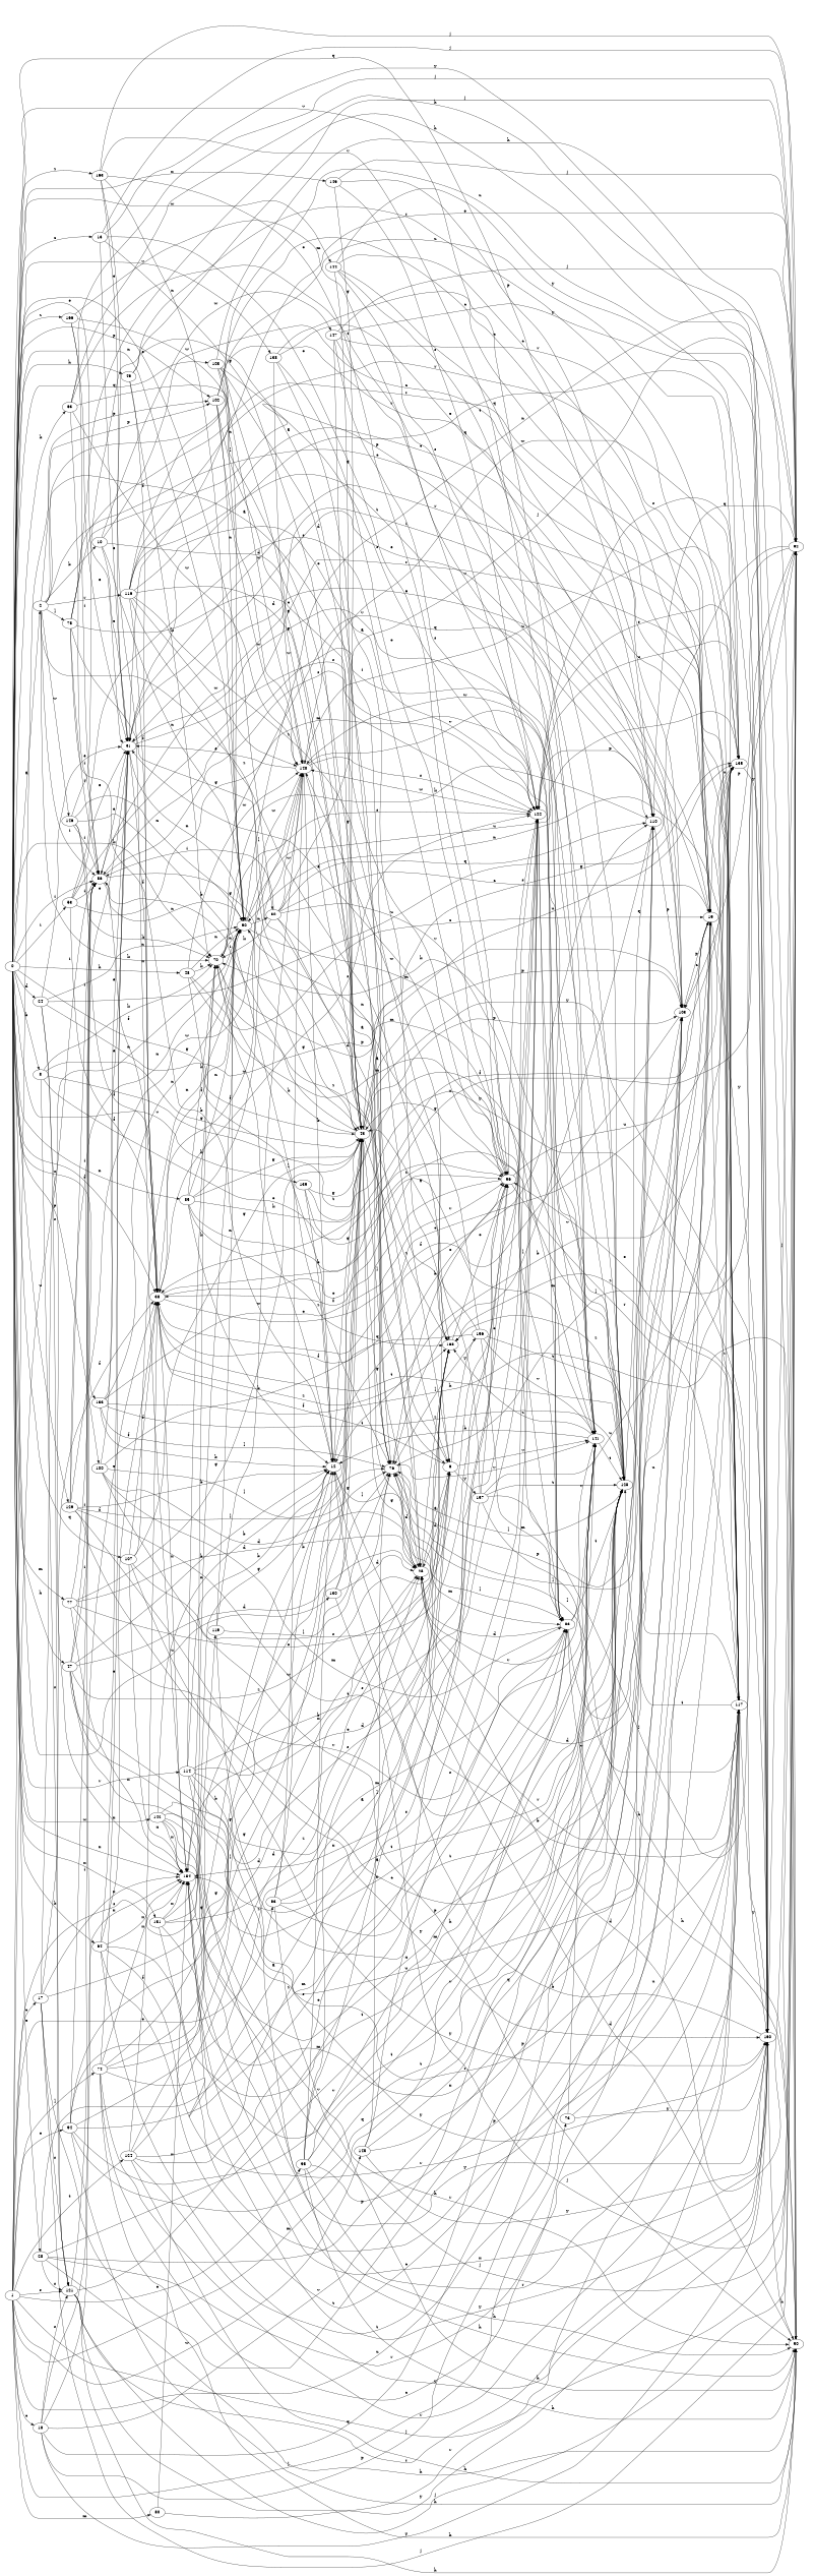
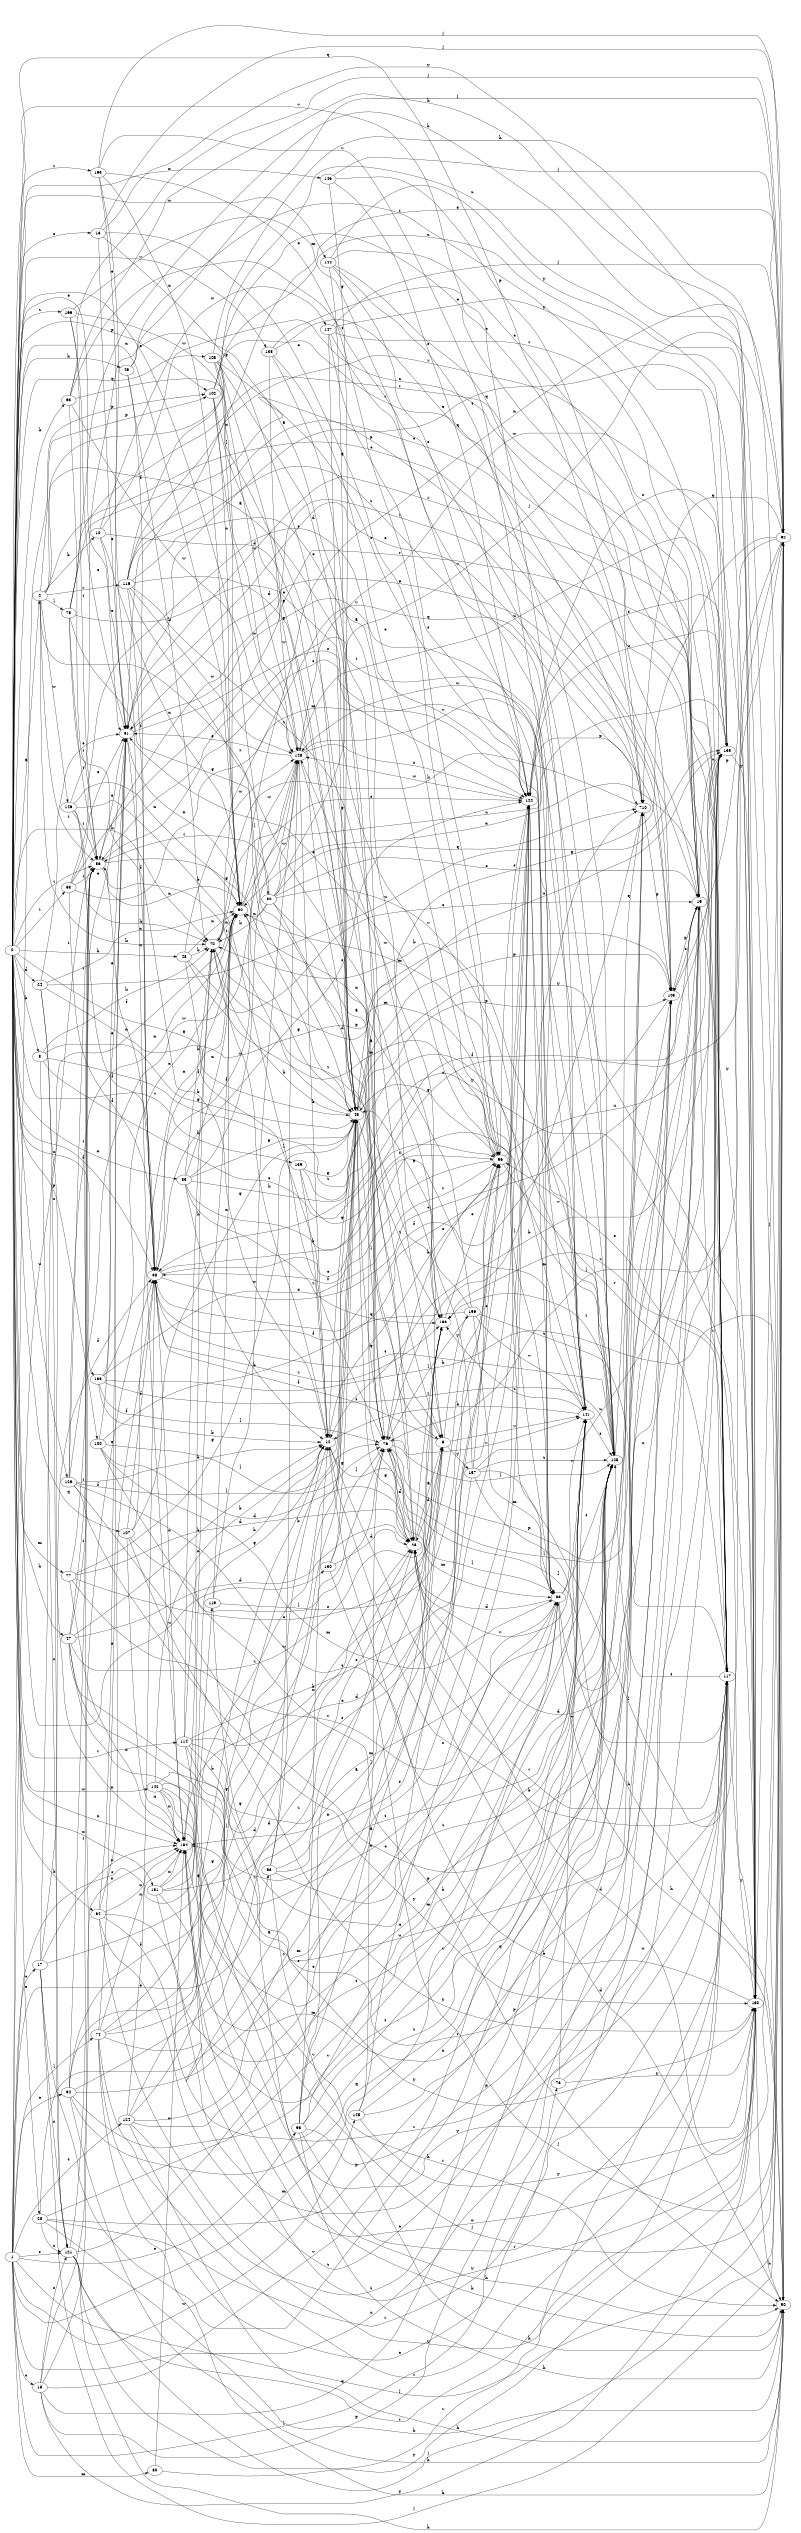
  strict digraph {
    rankdir=LR
    0
    2
    8
    13
    24
    28
    30
    31
    38
    43
    47
    48
    49
    53
    56
    63
    64
    70
    77
    85
    90
    100
    102
    107
    108
-   110
+   110 [label=710]
    114
    129
    130
    133
    138
    139
    141
    142
    144
    149
    151
    154
    163
    166
    6
    10
    19
    75
    116
    117
    146
    168
    121
    96
    128
    62
    160
    135
    103
    83
    50
    25
    148
    122
    76
    12
    1
    17
    18
    73
    74
    80
    93
    94
    95
    119
    124
    145
    156
    157
    147
    0 -> 2 [label=a]
    0 -> 8 [label=b]
    0 -> 13 [label=c]
    0 -> 24 [label=d]
    0 -> 28 [label=e]
    0 -> 30 [label=e]
    0 -> 31 [label=e]
    0 -> 38 [label=f]
    0 -> 43 [label=g]
    0 -> 47 [label=h]
    0 -> 48 [label=h]
    0 -> 49 [label=h]
    0 -> 53 [label=i]
    0 -> 56 [label=i]
    0 -> 63 [label=k]
    0 -> 64 [label=k]
    0 -> 70 [label=k]
    0 -> 77 [label=m]
    0 -> 85 [label=n]
    0 -> 90 [label=n]
    0 -> 100 [label=p]
    0 -> 102 [label=p]
    0 -> 107 [label=q]
    0 -> 108 [label=q]
    0 -> 110 [label=q]
    0 -> 114 [label=r]
    0 -> 129 [label=u]
    0 -> 130 [label=u]
    0 -> 133 [label=u]
    0 -> 138 [label=v]
    0 -> 139 [label=v]
    0 -> 141 [label=v]
    0 -> 142 [label=w]
    0 -> 144 [label=w]
    0 -> 149 [label=x]
    0 -> 151 [label=x]
    0 -> 154 [label=x]
    0 -> 163 [label=z]
    0 -> 166 [label=z]
    2 -> 56 [label=i]
    2 -> 70 [label=k]
    2 -> 102 [label=p]
    2 -> 6 [label=a]
    2 -> 10 [label=b]
    2 -> 19 [label=c]
    2 -> 75 [label=l]
    2 -> 116 [label=r]
    2 -> 117 [label=r]
    2 -> 146 [label=w]
    2 -> 168 [label=z]
    8 -> 43 [label=g]
    8 -> 70 [label=k]
    8 -> 121 [label=s]
    8 -> 96 [label=o]
    8 -> 128 [label=t]
    13 -> 31 [label=e]
    13 -> 43 [label=g]
    13 -> 96 [label=o]
    13 -> 62 [label=j]
    13 -> 160 [label=y]
    24 -> 31 [label=e]
    24 -> 90 [label=n]
    24 -> 154 [label=x]
    24 -> 121 [label=s]
    24 -> 135 [label=u]
    24 -> 103 [label=p]
    28 -> 141 [label=v]
    28 -> 117 [label=r]
    28 -> 121 [label=s]
    28 -> 103 [label=p]
    28 -> 83 [label=m]
    28 -> 50 [label=h]
    30 -> 56 [label=i]
    30 -> 70 [label=k]
-   90 -> 30 [label=n]
+   30 -> 90 [label=n]
    30 -> 110 [label=q]
    30 -> 141 [label=v]
    30 -> 6 [label=a]
    30 -> 19 [label=c]
    30 -> 62 [label=j]
    30 -> 25 [label=d]
    30 -> 148 [label=w]
    31 -> 38 [label=f]
    31 -> 90 [label=n]
    31 -> 141 [label=v]
    31 -> 117 [label=r]
    31 -> 122 [label=s]
    38 -> 154 [label=x]
    38 -> 19 [label=c]
    38 -> 168 [label=z]
    38 -> 96 [label=o]
    38 -> 128 [label=t]
    38 -> 135 [label=u]
    38 -> 122 [label=s]
    43 -> 56 [label=i]
    43 -> 70 [label=k]
    43 -> 168 [label=z]
    43 -> 160 [label=y]
    43 -> 135 [label=u]
    43 -> 103 [label=p]
    43 -> 76 [label=l]
    47 -> 31 [label=e]
    47 -> 56 [label=i]
    47 -> 168 [label=z]
    47 -> 160 [label=y]
    47 -> 135 [label=u]
    47 -> 50 [label=h]
    47 -> 25 [label=d]
    47 -> 12 [label=b]
    48 -> 70 [label=k]
    48 -> 90 [label=n]
    48 -> 19 [label=c]
    48 -> 83 [label=m]
    48 -> 148 [label=w]
    48 -> 76 [label=l]
    49 -> 38 [label=f]
    49 -> 70 [label=k]
    49 -> 6 [label=a]
    49 -> 62 [label=j]
    53 -> 31 [label=e]
    53 -> 38 [label=f]
    53 -> 56 [label=i]
    53 -> 117 [label=r]
    53 -> 83 [label=m]
    53 -> 122 [label=s]
    56 -> 31 [label=e]
    56 -> 38 [label=f]
    56 -> 43 [label=g]
    56 -> 90 [label=n]
    56 -> 122 [label=s]
    63 -> 56 [label=i]
    63 -> 128 [label=t]
    63 -> 62 [label=j]
    63 -> 50 [label=h]
    63 -> 148 [label=w]
    63 -> 76 [label=l]
    64 -> 31 [label=e]
    64 -> 38 [label=f]
    64 -> 154 [label=x]
    64 -> 19 [label=c]
    64 -> 117 [label=r]
    64 -> 128 [label=t]
    64 -> 160 [label=y]
    70 -> 90 [label=n]
    70 -> 110 [label=q]
    70 -> 168 [label=z]
    70 -> 83 [label=m]
    70 -> 122 [label=s]
    77 -> 43 [label=g]
    77 -> 56 [label=i]
    77 -> 141 [label=v]
    77 -> 154 [label=x]
    77 -> 96 [label=o]
    77 -> 25 [label=d]
    85 -> 43 [label=g]
    85 -> 70 [label=k]
    85 -> 90 [label=n]
    85 -> 168 [label=z]
    85 -> 128 [label=t]
    85 -> 160 [label=y]
    85 -> 148 [label=w]
    85 -> 12 [label=b]
    90 -> 38 [label=f]
    90 -> 43 [label=g]
    90 -> 135 [label=u]
    90 -> 83 [label=m]
    90 -> 148 [label=w]
    100 -> 31 [label=e]
    100 -> 110 [label=q]
    100 -> 83 [label=m]
    100 -> 50 [label=h]
    100 -> 25 [label=d]
    100 -> 76 [label=l]
    102 -> 43 [label=g]
    102 -> 90 [label=n]
    102 -> 19 [label=c]
    102 -> 135 [label=u]
    102 -> 148 [label=w]
    107 -> 38 [label=f]
    107 -> 43 [label=g]
    107 -> 90 [label=n]
    107 -> 154 [label=x]
    107 -> 160 [label=y]
    107 -> 122 [label=s]
    108 -> 43 [label=g]
    108 -> 90 [label=n]
    108 -> 50 [label=h]
    108 -> 25 [label=d]
    108 -> 148 [label=w]
    108 -> 122 [label=s]
    110 -> 31 [label=e]
    110 -> 70 [label=k]
    110 -> 103 [label=p]
    110 -> 76 [label=l]
    114 -> 70 [label=k]
    114 -> 117 [label=r]
    114 -> 96 [label=o]
    114 -> 103 [label=p]
    114 -> 83 [label=m]
    114 -> 50 [label=h]
    114 -> 122 [label=s]
    114 -> 12 [label=b]
    129 -> 56 [label=i]
    129 -> 90 [label=n]
    129 -> 19 [label=c]
    129 -> 128 [label=t]
    129 -> 160 [label=y]
    129 -> 148 [label=w]
    129 -> 76 [label=l]
    129 -> 12 [label=b]
    130 -> 43 [label=g]
    130 -> 62 [label=j]
    130 -> 25 [label=d]
    130 -> 76 [label=l]
    133 -> 31 [label=e]
    133 -> 90 [label=n]
    133 -> 96 [label=o]
    133 -> 128 [label=t]
    133 -> 50 [label=h]
    133 -> 76 [label=l]
    133 -> 12 [label=b]
    138 -> 110 [label=q]
    138 -> 6 [label=a]
    138 -> 19 [label=c]
    138 -> 96 [label=o]
    138 -> 148 [label=w]
    139 -> 43 [label=g]
    139 -> 141 [label=v]
    139 -> 103 [label=p]
    139 -> 12 [label=b]
    141 -> 168 [label=z]
    141 -> 128 [label=t]
    141 -> 12 [label=b]
    142 -> 154 [label=x]
    142 -> 128 [label=t]
    142 -> 62 [label=j]
    142 -> 160 [label=y]
    142 -> 50 [label=h]
    142 -> 122 [label=s]
    142 -> 12 [label=b]
    144 -> 43 [label=g]
    144 -> 110 [label=q]
    144 -> 19 [label=c]
    144 -> 128 [label=t]
    144 -> 160 [label=y]
    144 -> 122 [label=s]
    149 -> 43 [label=g]
    149 -> 62 [label=j]
    149 -> 103 [label=p]
    149 -> 122 [label=s]
    151 -> 43 [label=g]
    151 -> 90 [label=n]
    151 -> 154 [label=x]
    151 -> 117 [label=r]
    151 -> 168 [label=z]
    151 -> 128 [label=t]
    154 -> 70 [label=k]
    154 -> 160 [label=y]
    163 -> 31 [label=e]
    163 -> 90 [label=n]
    163 -> 141 [label=v]
    163 -> 154 [label=x]
    163 -> 96 [label=o]
    163 -> 62 [label=j]
    166 -> 31 [label=e]
    166 -> 56 [label=i]
    166 -> 83 [label=m]
    166 -> 148 [label=w]
    6 -> 38 [label=f]
    6 -> 141 [label=v]
    6 -> 154 [label=x]
    6 -> 25 [label=d]
    6 -> 156 [label=y]
    6 -> 157 [label=y]
    10 -> 31 [label=e]
    10 -> 90 [label=n]
    10 -> 19 [label=c]
    10 -> 25 [label=d]
    10 -> 147 [label=w]
    19 -> 56 [label=i]
    19 -> 154 [label=x]
    19 -> 117 [label=r]
    19 -> 160 [label=y]
    19 -> 135 [label=u]
    19 -> 103 [label=p]
    19 -> 25 [label=d]
    19 -> 76 [label=l]
    75 -> 43 [label=g]
    75 -> 56 [label=i]
    75 -> 117 [label=r]
    75 -> 96 [label=o]
    75 -> 103 [label=p]
    75 -> 50 [label=h]
    75 -> 12 [label=b]
    116 -> 38 [label=f]
    116 -> 19 [label=c]
    116 -> 117 [label=r]
    116 -> 168 [label=z]
    116 -> 96 [label=o]
    116 -> 128 [label=t]
    116 -> 135 [label=u]
    116 -> 25 [label=d]
    116 -> 148 [label=w]
    116 -> 76 [label=l]
    117 -> 90 [label=n]
    117 -> 168 [label=z]
    117 -> 96 [label=o]
    117 -> 128 [label=t]
    117 -> 160 [label=y]
    117 -> 76 [label=l]
    117 -> 12 [label=b]
    146 -> 38 [label=f]
    146 -> 56 [label=i]
    146 -> 70 [label=k]
    146 -> 90 [label=n]
    146 -> 117 [label=r]
    146 -> 12 [label=b]
    168 -> 96 [label=o]
    121 -> 56 [label=i]
    121 -> 117 [label=r]
    121 -> 62 [label=j]
    121 -> 160 [label=y]
    121 -> 83 [label=m]
    121 -> 50 [label=h]
    96 -> 31 [label=e]
    96 -> 38 [label=f]
    96 -> 43 [label=g]
    96 -> 117 [label=r]
    96 -> 135 [label=u]
    96 -> 122 [label=s]
    128 -> 56 [label=i]
    128 -> 70 [label=k]
    128 -> 110 [label=q]
    128 -> 154 [label=x]
    128 -> 148 [label=w]
-   128 -> 76 [label=l]
+   76 -> 128 [label=l]
    62 -> 31 [label=e]
    62 -> 38 [label=f]
    62 -> 43 [label=g]
    62 -> 90 [label=n]
    62 -> 110 [label=q]
    62 -> 103 [label=p]
    62 -> 25 [label=d]
    62 -> 76 [label=l]
    160 -> 31 [label=e]
    160 -> 154 [label=x]
    160 -> 168 [label=z]
    160 -> 62 [label=j]
    160 -> 50 [label=h]
    160 -> 122 [label=s]
    160 -> 12 [label=b]
    135 -> 160 [label=y]
    135 -> 148 [label=w]
    135 -> 122 [label=s]
    135 -> 12 [label=b]
    103 -> 31 [label=e]
    103 -> 38 [label=f]
    103 -> 19 [label=c]
    83 -> 141 [label=v]
    83 -> 154 [label=x]
    83 -> 128 [label=t]
    83 -> 135 [label=u]
    83 -> 50 [label=h]
    83 -> 25 [label=d]
    83 -> 76 [label=l]
    50 -> 25 [label=d]
    25 -> 43 [label=g]
    25 -> 141 [label=v]
    25 -> 6 [label=a]
    25 -> 168 [label=z]
    148 -> 31 [label=e]
    148 -> 38 [label=f]
    148 -> 141 [label=v]
    148 -> 6 [label=a]
    148 -> 135 [label=u]
    148 -> 122 [label=s]
    148 -> 12 [label=b]
    122 -> 141 [label=v]
    122 -> 135 [label=u]
    122 -> 103 [label=p]
    122 -> 83 [label=m]
    122 -> 148 [label=w]
    122 -> 12 [label=b]
    76 -> 43 [label=g]
    76 -> 141 [label=v]
    76 -> 96 [label=o]
    76 -> 103 [label=p]
    76 -> 25 [label=d]
    12 -> 43 [label=g]
    12 -> 70 [label=k]
    12 -> 117 [label=r]
    12 -> 83 [label=m]
    1 -> 90 [label=n]
    1 -> 102 [label=p]
    1 -> 121 [label=s]
    1 -> 62 [label=j]
    1 -> 135 [label=u]
    1 -> 83 [label=m]
    1 -> 17 [label=c]
    1 -> 18 [label=c]
    1 -> 73 [label=l]
    1 -> 74 [label=l]
    1 -> 80 [label=m]
    1 -> 93 [label=o]
    1 -> 94 [label=o]
    1 -> 95 [label=o]
    1 -> 119 [label=s]
    1 -> 124 [label=t]
    1 -> 145 [label=w]
    17 -> 38 [label=f]
    17 -> 43 [label=g]
    17 -> 56 [label=i]
    17 -> 154 [label=x]
    17 -> 121 [label=s]
    17 -> 128 [label=t]
    17 -> 62 [label=j]
    18 -> 38 [label=f]
    18 -> 110 [label=q]
    18 -> 141 [label=v]
    18 -> 154 [label=x]
    18 -> 121 [label=s]
    18 -> 160 [label=y]
    18 -> 103 [label=p]
    73 -> 141 [label=v]
    73 -> 160 [label=y]
    73 -> 135 [label=u]
    74 -> 31 [label=e]
    74 -> 43 [label=g]
    74 -> 154 [label=x]
    74 -> 6 [label=a]
    74 -> 19 [label=c]
    74 -> 117 [label=r]
    74 -> 50 [label=h]
    74 -> 25 [label=d]
    74 -> 12 [label=b]
    80 -> 154 [label=x]
    80 -> 117 [label=r]
    93 -> 6 [label=a]
    93 -> 128 [label=t]
    93 -> 50 [label=h]
    93 -> 148 [label=w]
    93 -> 122 [label=s]
    93 -> 12 [label=b]
    94 -> 43 [label=g]
    94 -> 56 [label=i]
    94 -> 110 [label=q]
    94 -> 141 [label=v]
    94 -> 168 [label=z]
    94 -> 50 [label=h]
    94 -> 122 [label=s]
    94 -> 76 [label=l]
    95 -> 141 [label=v]
    95 -> 6 [label=a]
    95 -> 117 [label=r]
    95 -> 103 [label=p]
    95 -> 83 [label=m]
    95 -> 50 [label=h]
    95 -> 25 [label=d]
    95 -> 12 [label=b]
    119 -> 90 [label=n]
    119 -> 128 [label=t]
    119 -> 148 [label=w]
    119 -> 76 [label=l]
    124 -> 38 [label=f]
    124 -> 43 [label=g]
    124 -> 168 [label=z]
    124 -> 96 [label=o]
    124 -> 128 [label=t]
    124 -> 50 [label=h]
    124 -> 25 [label=d]
    145 -> 110 [label=q]
    145 -> 160 [label=y]
    145 -> 103 [label=p]
    145 -> 122 [label=s]
    145 -> 76 [label=l]
    156 -> 38 [label=f]
    156 -> 43 [label=g]
    156 -> 90 [label=n]
    156 -> 141 [label=v]
    156 -> 128 [label=t]
    156 -> 83 [label=m]
    156 -> 76 [label=l]
    157 -> 154 [label=x]
    157 -> 96 [label=o]
    157 -> 128 [label=t]
    157 -> 62 [label=j]
    157 -> 135 [label=u]
    157 -> 50 [label=h]
    157 -> 148 [label=w]
    147 -> 43 [label=g]
    147 -> 141 [label=v]
    147 -> 117 [label=r]
    147 -> 62 [label=j]
    147 -> 160 [label=y]
    147 -> 122 [label=s]
  }
